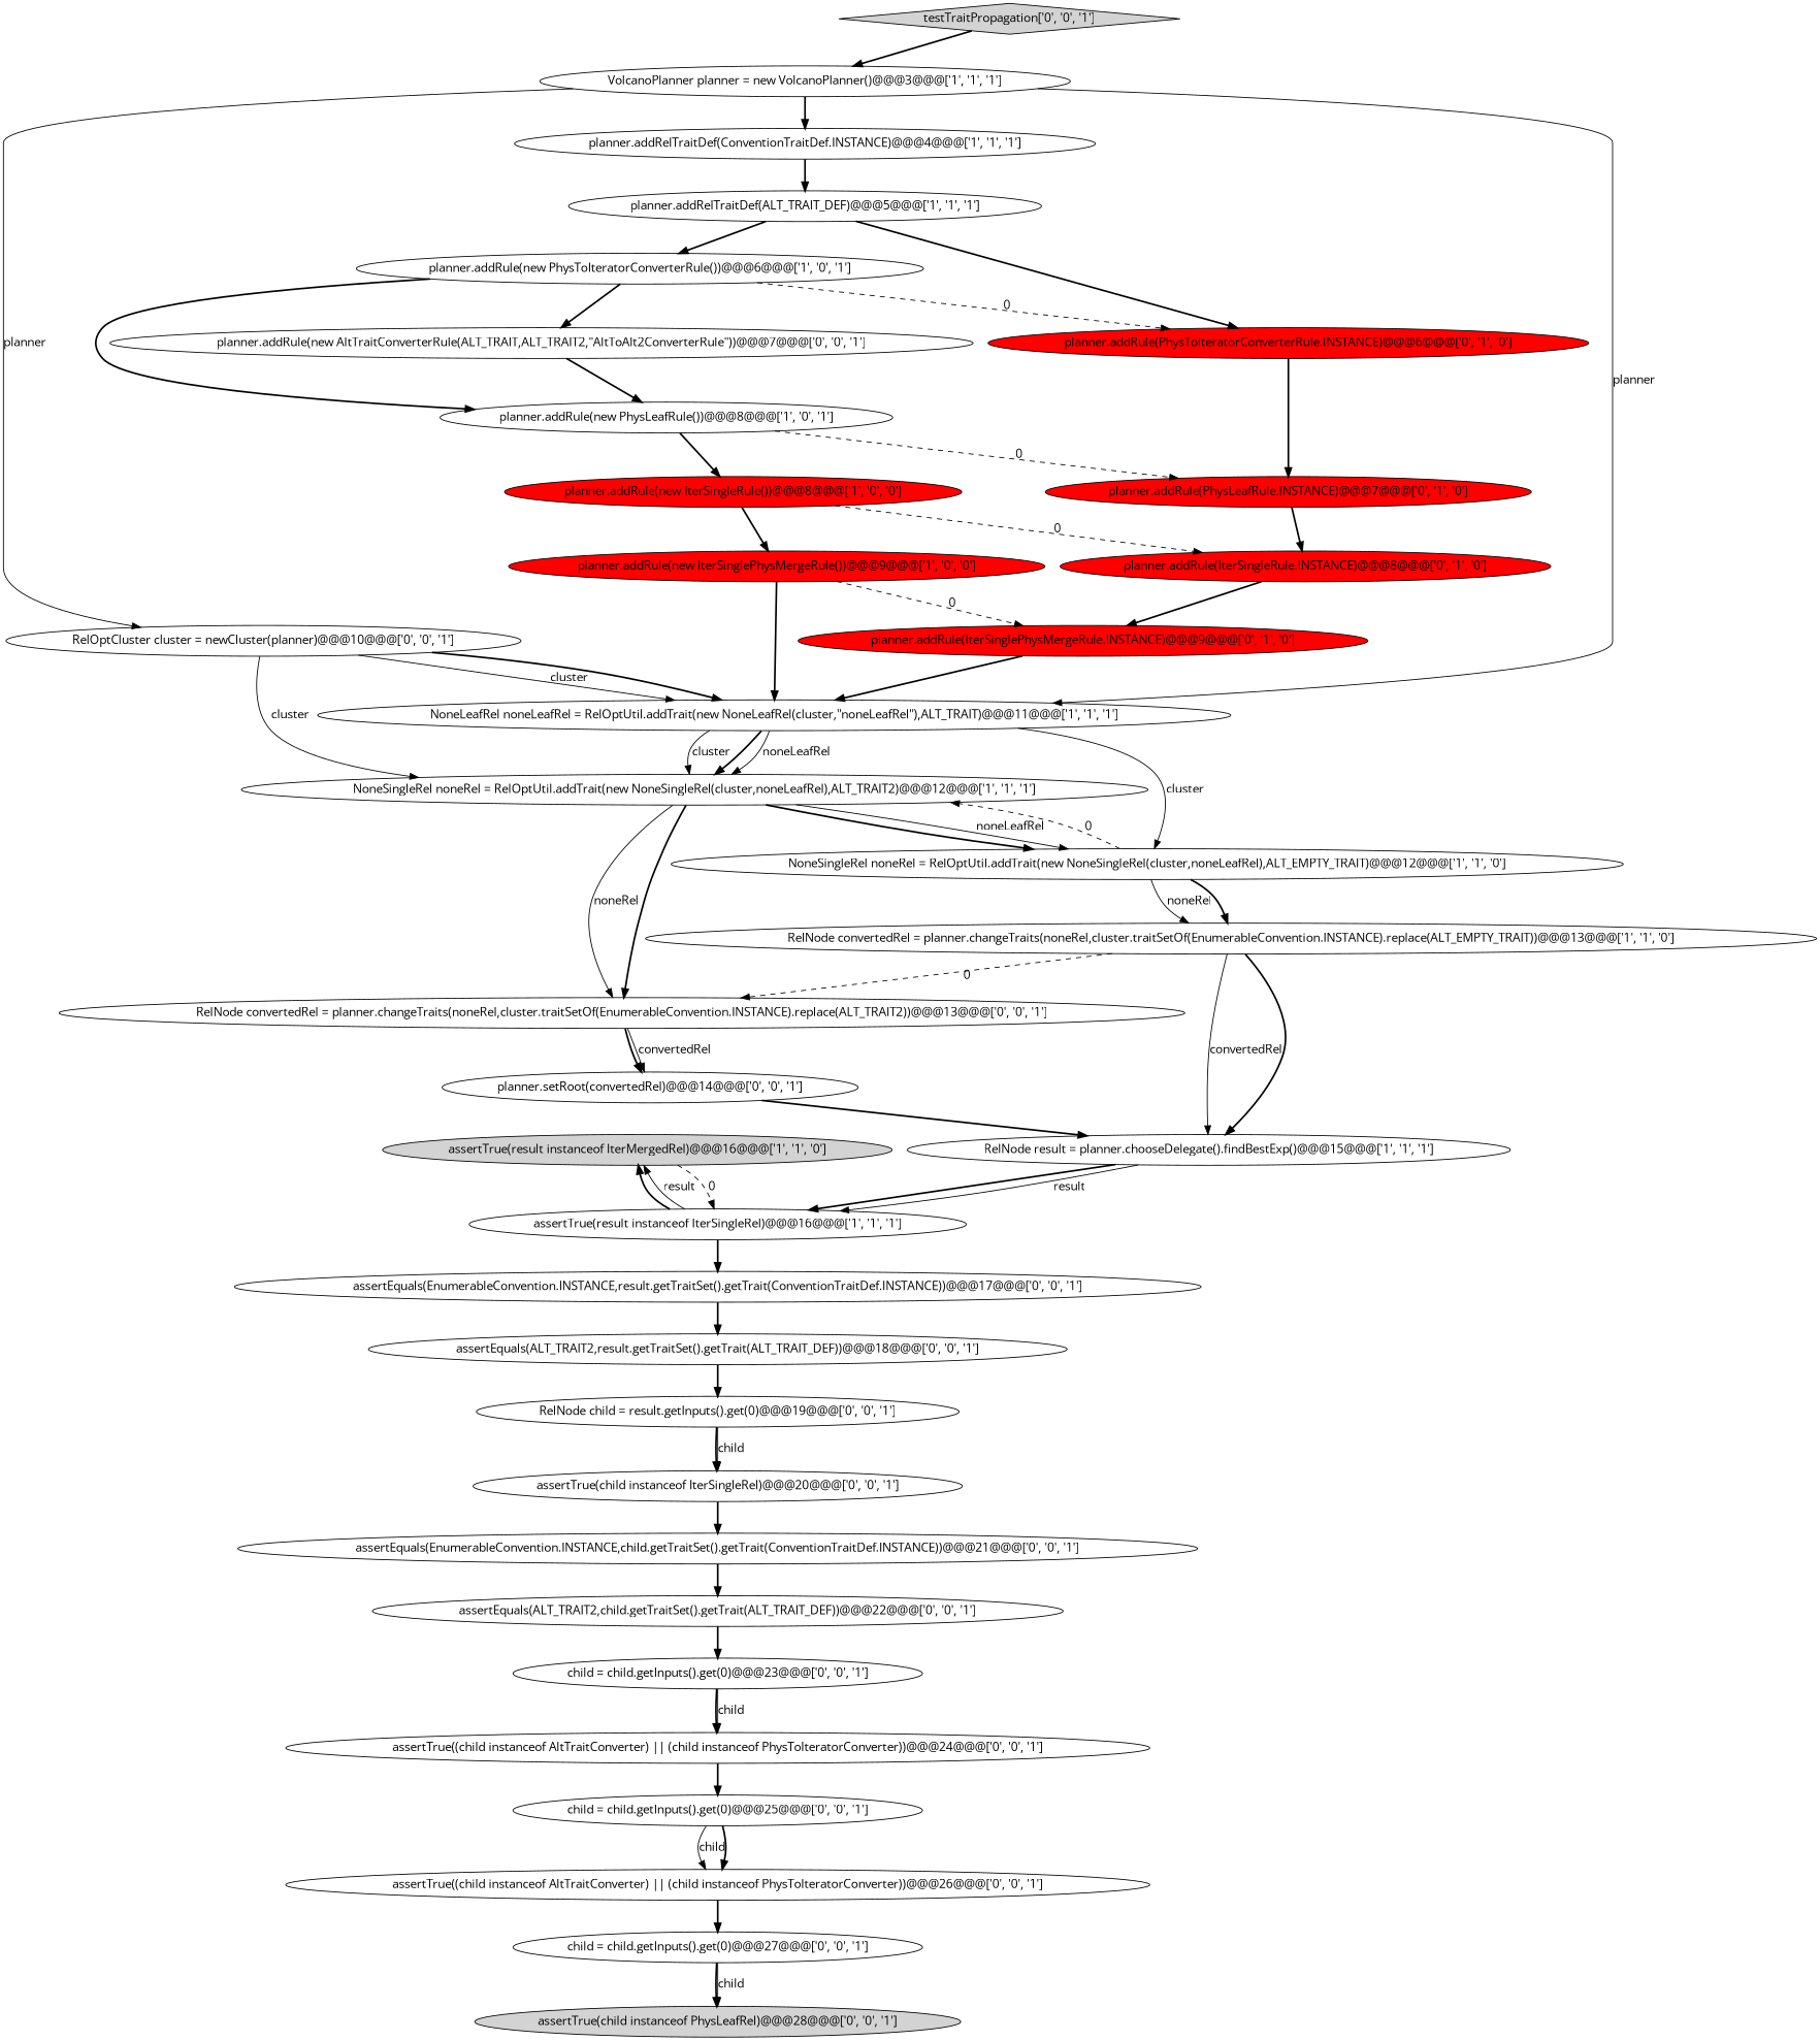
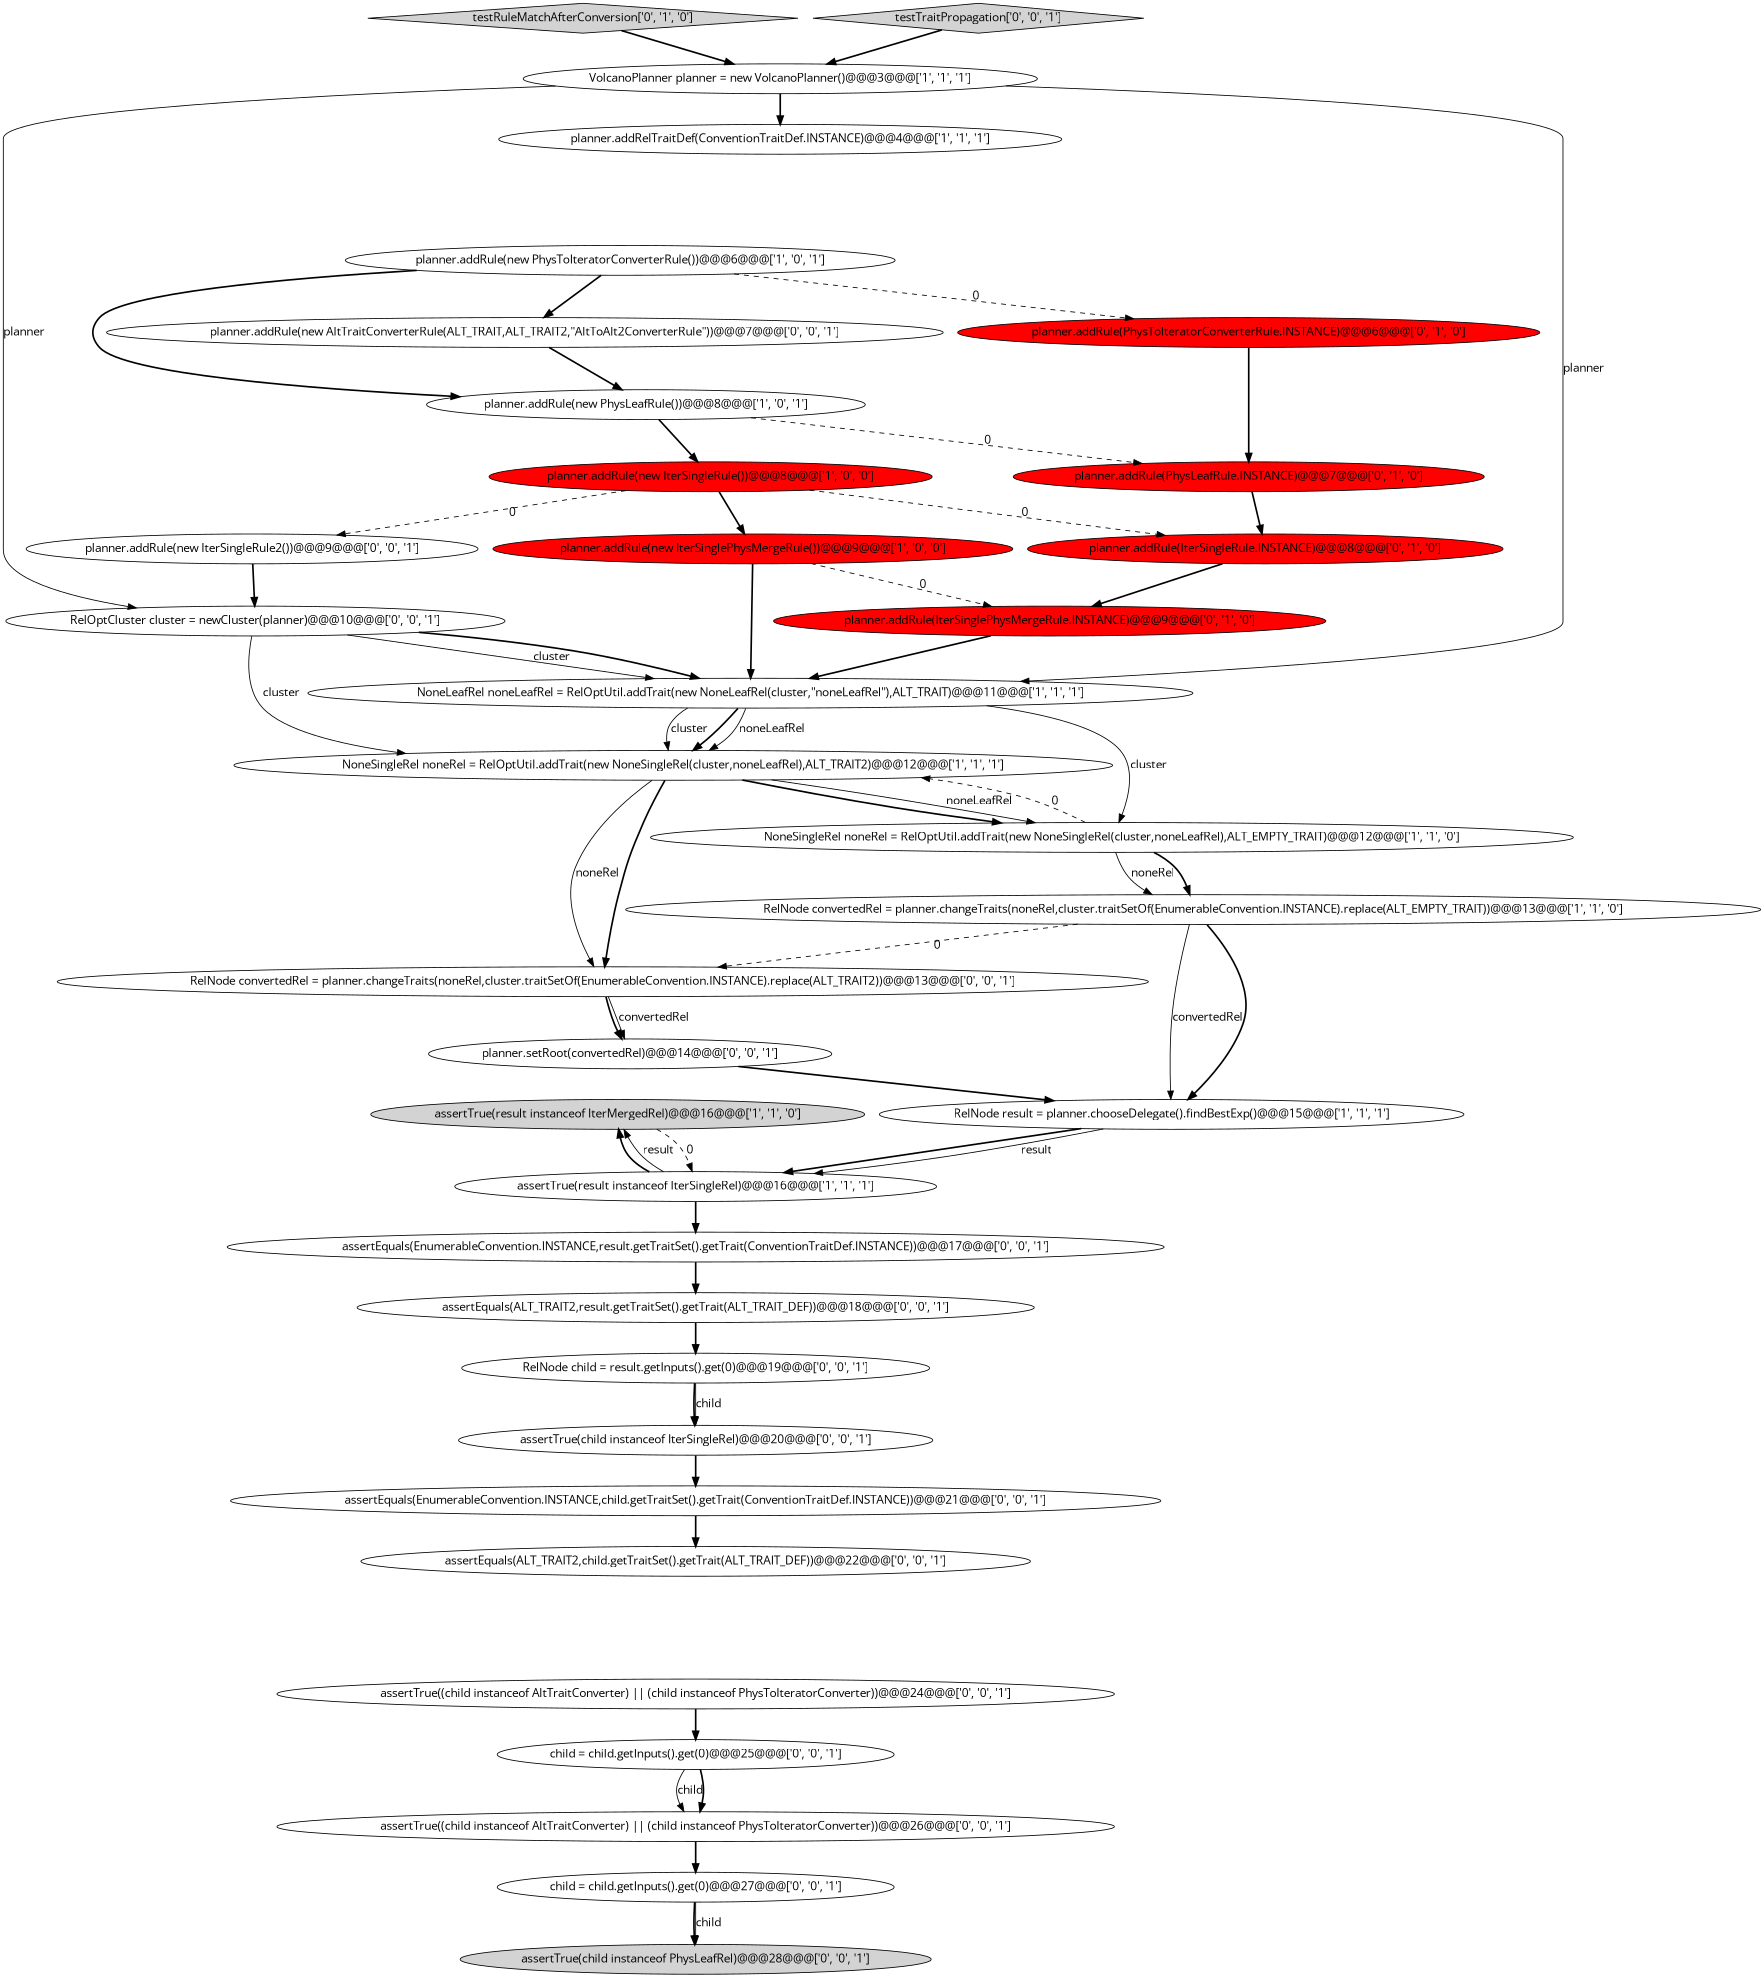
  digraph {
    fontname="Open Sans"
    node [fillcolor=white fontname="Open Sans" shape=ellipse style=filled]
    edge [fontname="Open Sans" style=bold]
    n1 [fillcolor=lightgray label="assertTrue(result instanceof IterMergedRel)@@@16@@@['1', '1', '0']"]
    n2 [label="assertTrue(result instanceof IterSingleRel)@@@16@@@['1', '1', '1']"]
    n3 [label="assertEquals(EnumerableConvention.INSTANCE,result.getTraitSet().getTrait(ConventionTraitDef.INSTANCE))@@@17@@@['0', '0', '1']"]
    n4 [label="assertTrue((child instanceof AltTraitConverter) || (child instanceof PhysToIteratorConverter))@@@26@@@['0', '0', '1']"]
    n5 [label="child = child.getInputs().get(0)@@@27@@@['0', '0', '1']"]
    n6 [fillcolor=lightgray label="assertTrue(child instanceof PhysLeafRel)@@@28@@@['0', '0', '1']"]
    n7 [label="assertEquals(ALT_TRAIT2,child.getTraitSet().getTrait(ALT_TRAIT_DEF))@@@22@@@['0', '0', '1']"]
-   n8 [label="child = child.getInputs().get(0)@@@23@@@['0', '0', '1']"]
    n9 [label="assertTrue((child instanceof AltTraitConverter) || (child instanceof PhysToIteratorConverter))@@@24@@@['0', '0', '1']"]
-   n10 [label="planner.addRelTraitDef(ALT_TRAIT_DEF)@@@5@@@['1', '1', '1']"]
    n11 [fillcolor=red label="planner.addRule(PhysToIteratorConverterRule.INSTANCE)@@@6@@@['0', '1', '0']"]
    n12 [label="planner.addRule(new PhysToIteratorConverterRule())@@@6@@@['1', '0', '1']"]
    n13 [fillcolor=red label="planner.addRule(PhysLeafRule.INSTANCE)@@@7@@@['0', '1', '0']"]
    n14 [label="planner.addRule(new PhysLeafRule())@@@8@@@['1', '0', '1']"]
    n15 [label="planner.addRule(new AltTraitConverterRule(ALT_TRAIT,ALT_TRAIT2,\"AltToAlt2ConverterRule\"))@@@7@@@['0', '0', '1']"]
    n16 [label="NoneSingleRel noneRel = RelOptUtil.addTrait(new NoneSingleRel(cluster,noneLeafRel),ALT_TRAIT2)@@@12@@@['1', '1', '1']"]
    n17 [label="NoneSingleRel noneRel = RelOptUtil.addTrait(new NoneSingleRel(cluster,noneLeafRel),ALT_EMPTY_TRAIT)@@@12@@@['1', '1', '0']"]
    n18 [label="RelNode convertedRel = planner.changeTraits(noneRel,cluster.traitSetOf(EnumerableConvention.INSTANCE).replace(ALT_TRAIT2))@@@13@@@['0', '0', '1']"]
    n19 [label="RelNode convertedRel = planner.changeTraits(noneRel,cluster.traitSetOf(EnumerableConvention.INSTANCE).replace(ALT_EMPTY_TRAIT))@@@13@@@['1', '1', '0']"]
    n20 [label="planner.setRoot(convertedRel)@@@14@@@['0', '0', '1']"]
    n21 [label="child = child.getInputs().get(0)@@@25@@@['0', '0', '1']"]
    n22 [fillcolor=red label="planner.addRule(IterSinglePhysMergeRule.INSTANCE)@@@9@@@['0', '1', '0']"]
    n23 [label="NoneLeafRel noneLeafRel = RelOptUtil.addTrait(new NoneLeafRel(cluster,\"noneLeafRel\"),ALT_TRAIT)@@@11@@@['1', '1', '1']"]
    n24 [label="assertEquals(ALT_TRAIT2,result.getTraitSet().getTrait(ALT_TRAIT_DEF))@@@18@@@['0', '0', '1']"]
    n25 [label="RelOptCluster cluster = newCluster(planner)@@@10@@@['0', '0', '1']"]
    n26 [fillcolor=red label="planner.addRule(new IterSinglePhysMergeRule())@@@9@@@['1', '0', '0']"]
    n27 [fillcolor=red label="planner.addRule(new IterSingleRule())@@@8@@@['1', '0', '0']"]
    n28 [fillcolor=red label="planner.addRule(IterSingleRule.INSTANCE)@@@8@@@['0', '1', '0']"]
+   n29 [label="planner.addRule(new IterSingleRule2())@@@9@@@['0', '0', '1']"]
    n30 [label="RelNode result = planner.chooseDelegate().findBestExp()@@@15@@@['1', '1', '1']"]
+   n31 [fillcolor=lightgray label="testRuleMatchAfterConversion['0', '1', '0']" shape=diamond]
    n32 [label="VolcanoPlanner planner = new VolcanoPlanner()@@@3@@@['1', '1', '1']"]
    n33 [label="planner.addRelTraitDef(ConventionTraitDef.INSTANCE)@@@4@@@['1', '1', '1']"]
    n34 [fillcolor=lightgray label="testTraitPropagation['0', '0', '1']" shape=diamond]
    n35 [label="assertTrue(child instanceof IterSingleRel)@@@20@@@['0', '0', '1']"]
    n36 [label="assertEquals(EnumerableConvention.INSTANCE,child.getTraitSet().getTrait(ConventionTraitDef.INSTANCE))@@@21@@@['0', '0', '1']"]
    n37 [label="RelNode child = result.getInputs().get(0)@@@19@@@['0', '0', '1']"]
    n1 -> n2 [label=0 style=dashed]
    n2 -> n1
    n2 -> n1 [label=result style=solid]
    n2 -> n3
    n3 -> n24
    n4 -> n5
    n5 -> n6
    n5 -> n6 [label=child style=solid]
-   n7 -> n8
-   n8 -> n9
-   n8 -> n9 [label=child style=solid]
    n9 -> n21
-   n10 -> n11
-   n10 -> n12
    n11 -> n13
    n12 -> n11 [label=0 style=dashed]
    n12 -> n14
    n12 -> n15
    n13 -> n28
    n14 -> n13 [label=0 style=dashed]
    n14 -> n27
    n15 -> n14
    n16 -> n17
    n16 -> n17 [label=noneLeafRel style=solid]
    n16 -> n18
    n16 -> n18 [label=noneRel style=solid]
    n17 -> n16 [label=0 style=dashed]
    n17 -> n19 [label=noneRel style=solid]
    n17 -> n19
    n18 -> n20
    n18 -> n20 [label=convertedRel style=solid]
    n19 -> n18 [label=0 style=dashed]
    n19 -> n30 [label=convertedRel style=solid]
    n19 -> n30
    n20 -> n30
    n21 -> n4 [label=child style=solid]
    n21 -> n4
    n22 -> n23
    n23 -> n16
    n23 -> n16 [label=noneLeafRel style=solid]
    n23 -> n16 [label=cluster style=solid]
    n23 -> n17 [label=cluster style=solid]
    n24 -> n37
    n25 -> n16 [label=cluster style=solid]
    n25 -> n23 [label=cluster style=solid]
    n25 -> n23
    n26 -> n22 [label=0 style=dashed]
    n26 -> n23
    n27 -> n26
    n27 -> n28 [label=0 style=dashed]
+   n27 -> n29 [label=0 style=dashed]
    n28 -> n22
+   n29 -> n25
    n30 -> n2
    n30 -> n2 [label=result style=solid]
+   n31 -> n32
    n32 -> n23 [label=planner style=solid]
    n32 -> n25 [label=planner style=solid]
    n32 -> n33
-   n33 -> n10
    n34 -> n32
    n35 -> n36
    n36 -> n7
    n37 -> n35
    n37 -> n35 [label=child style=solid]
  }
